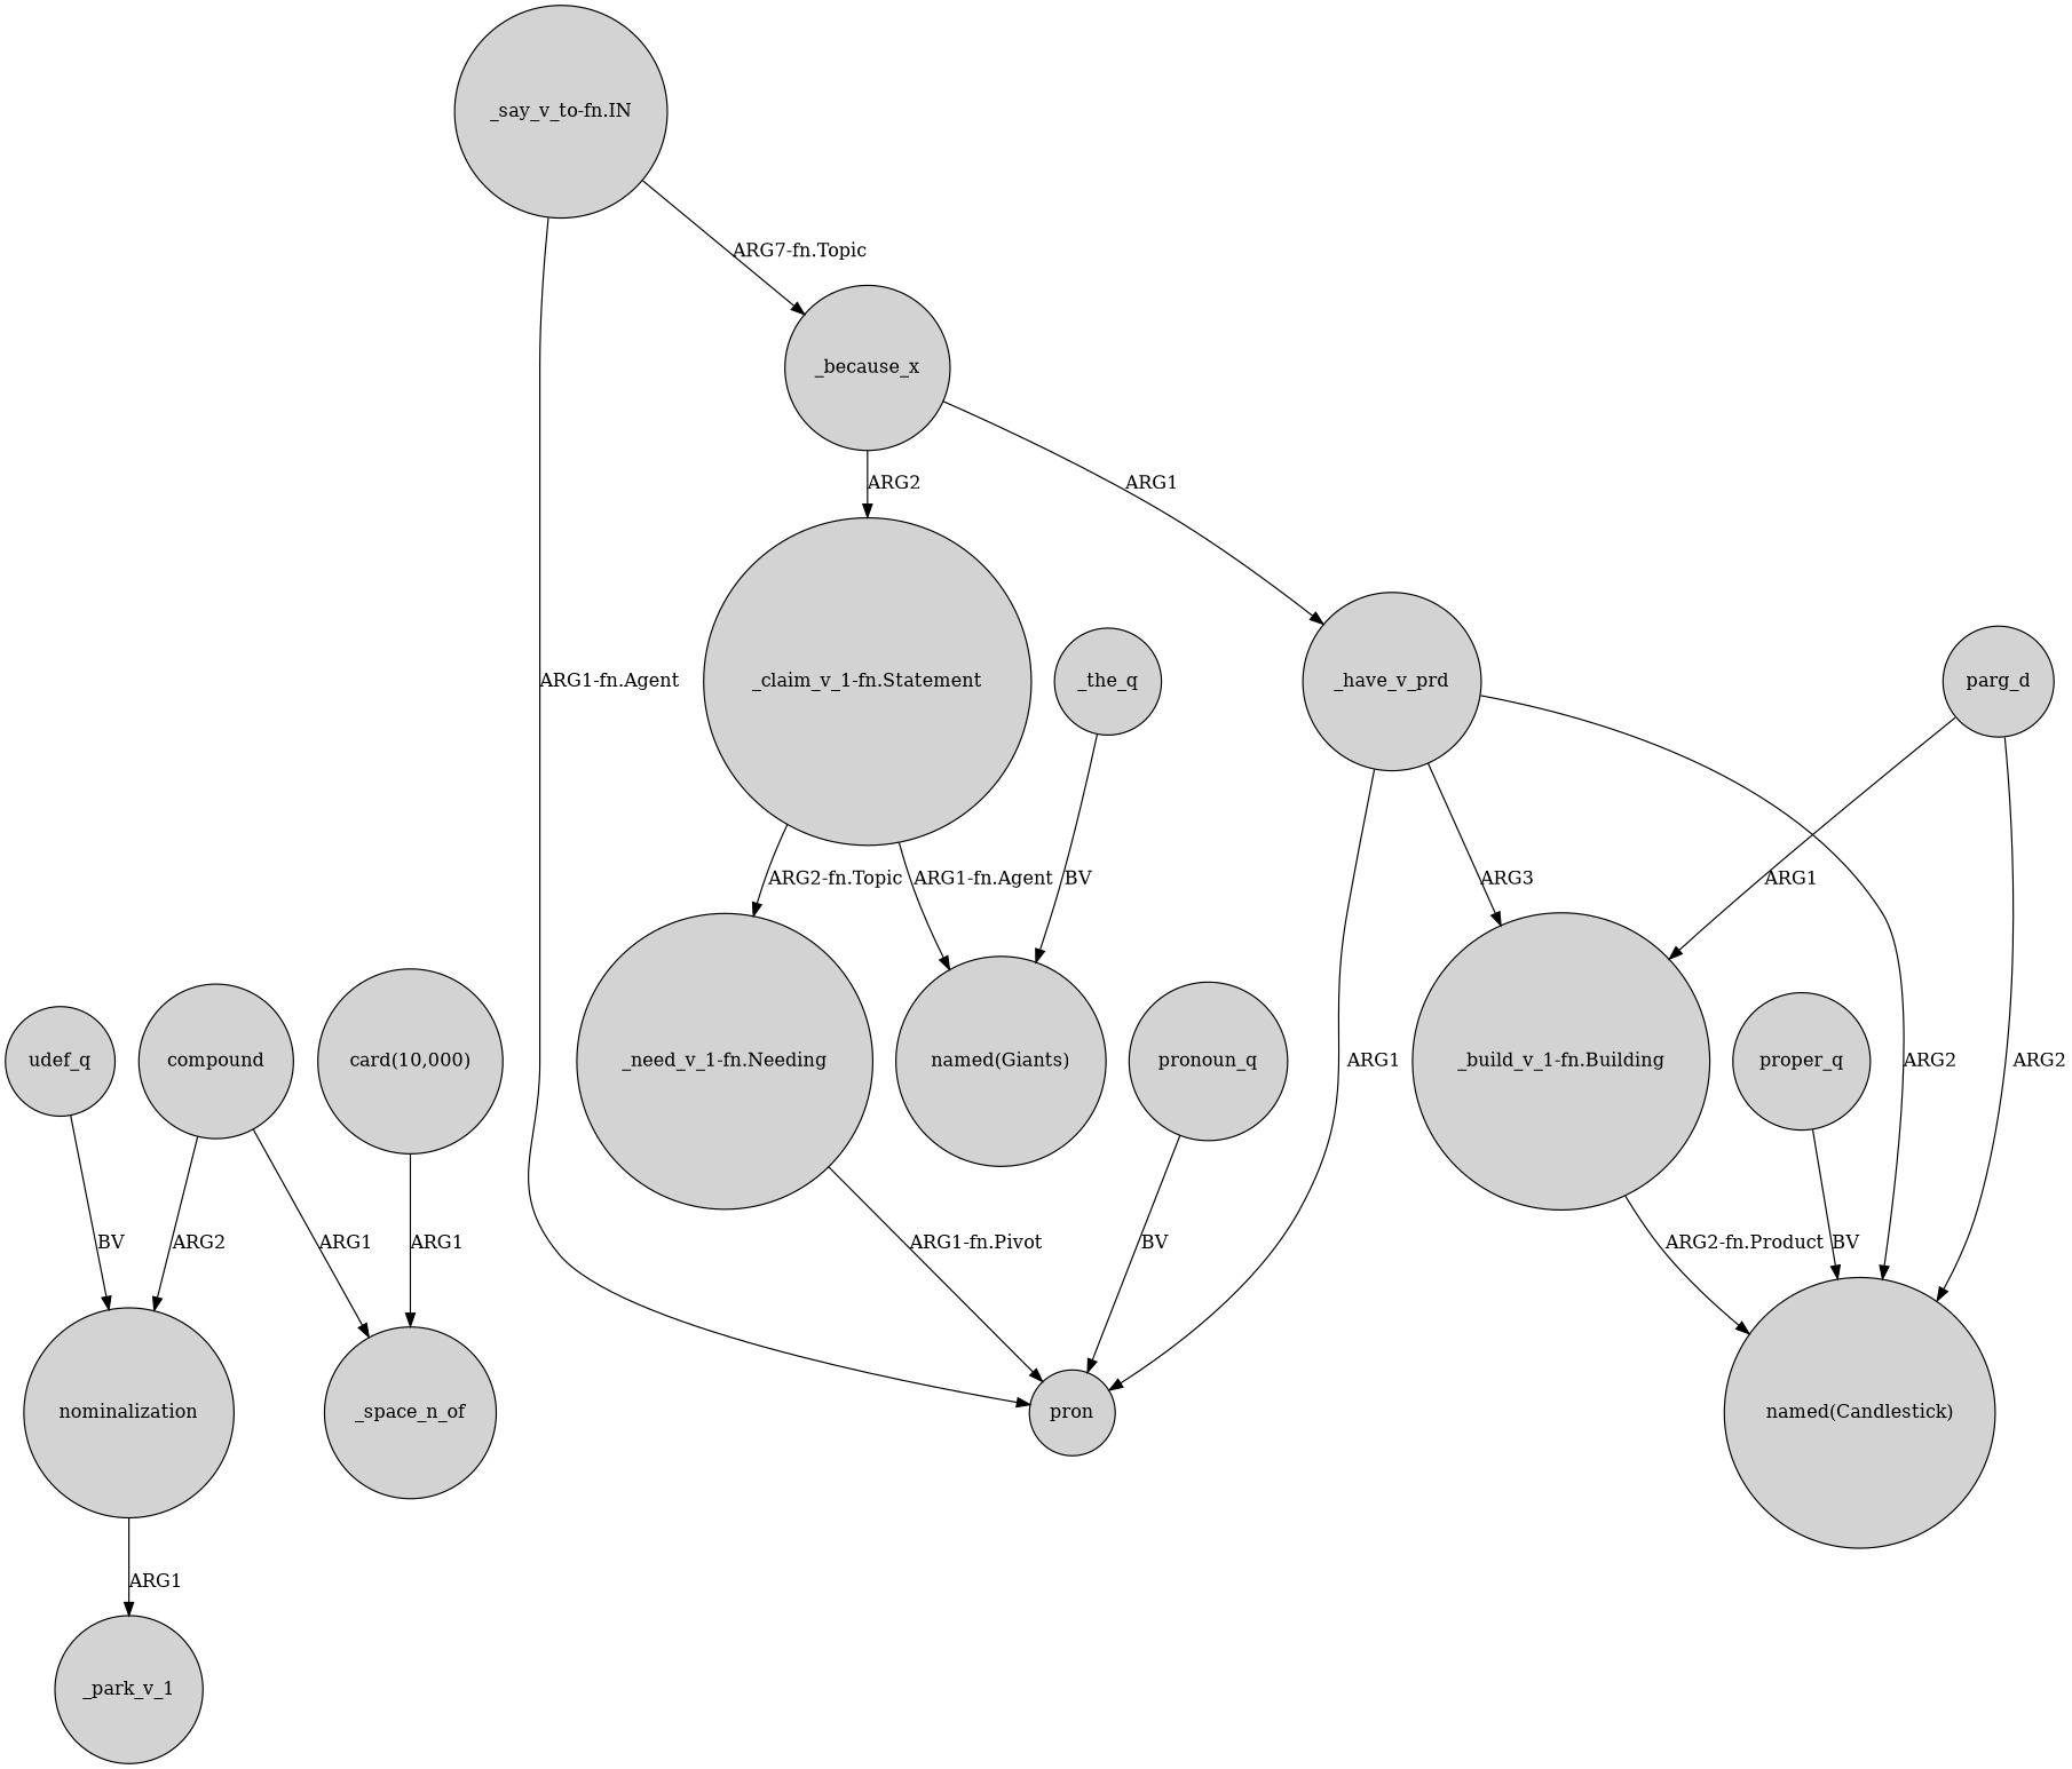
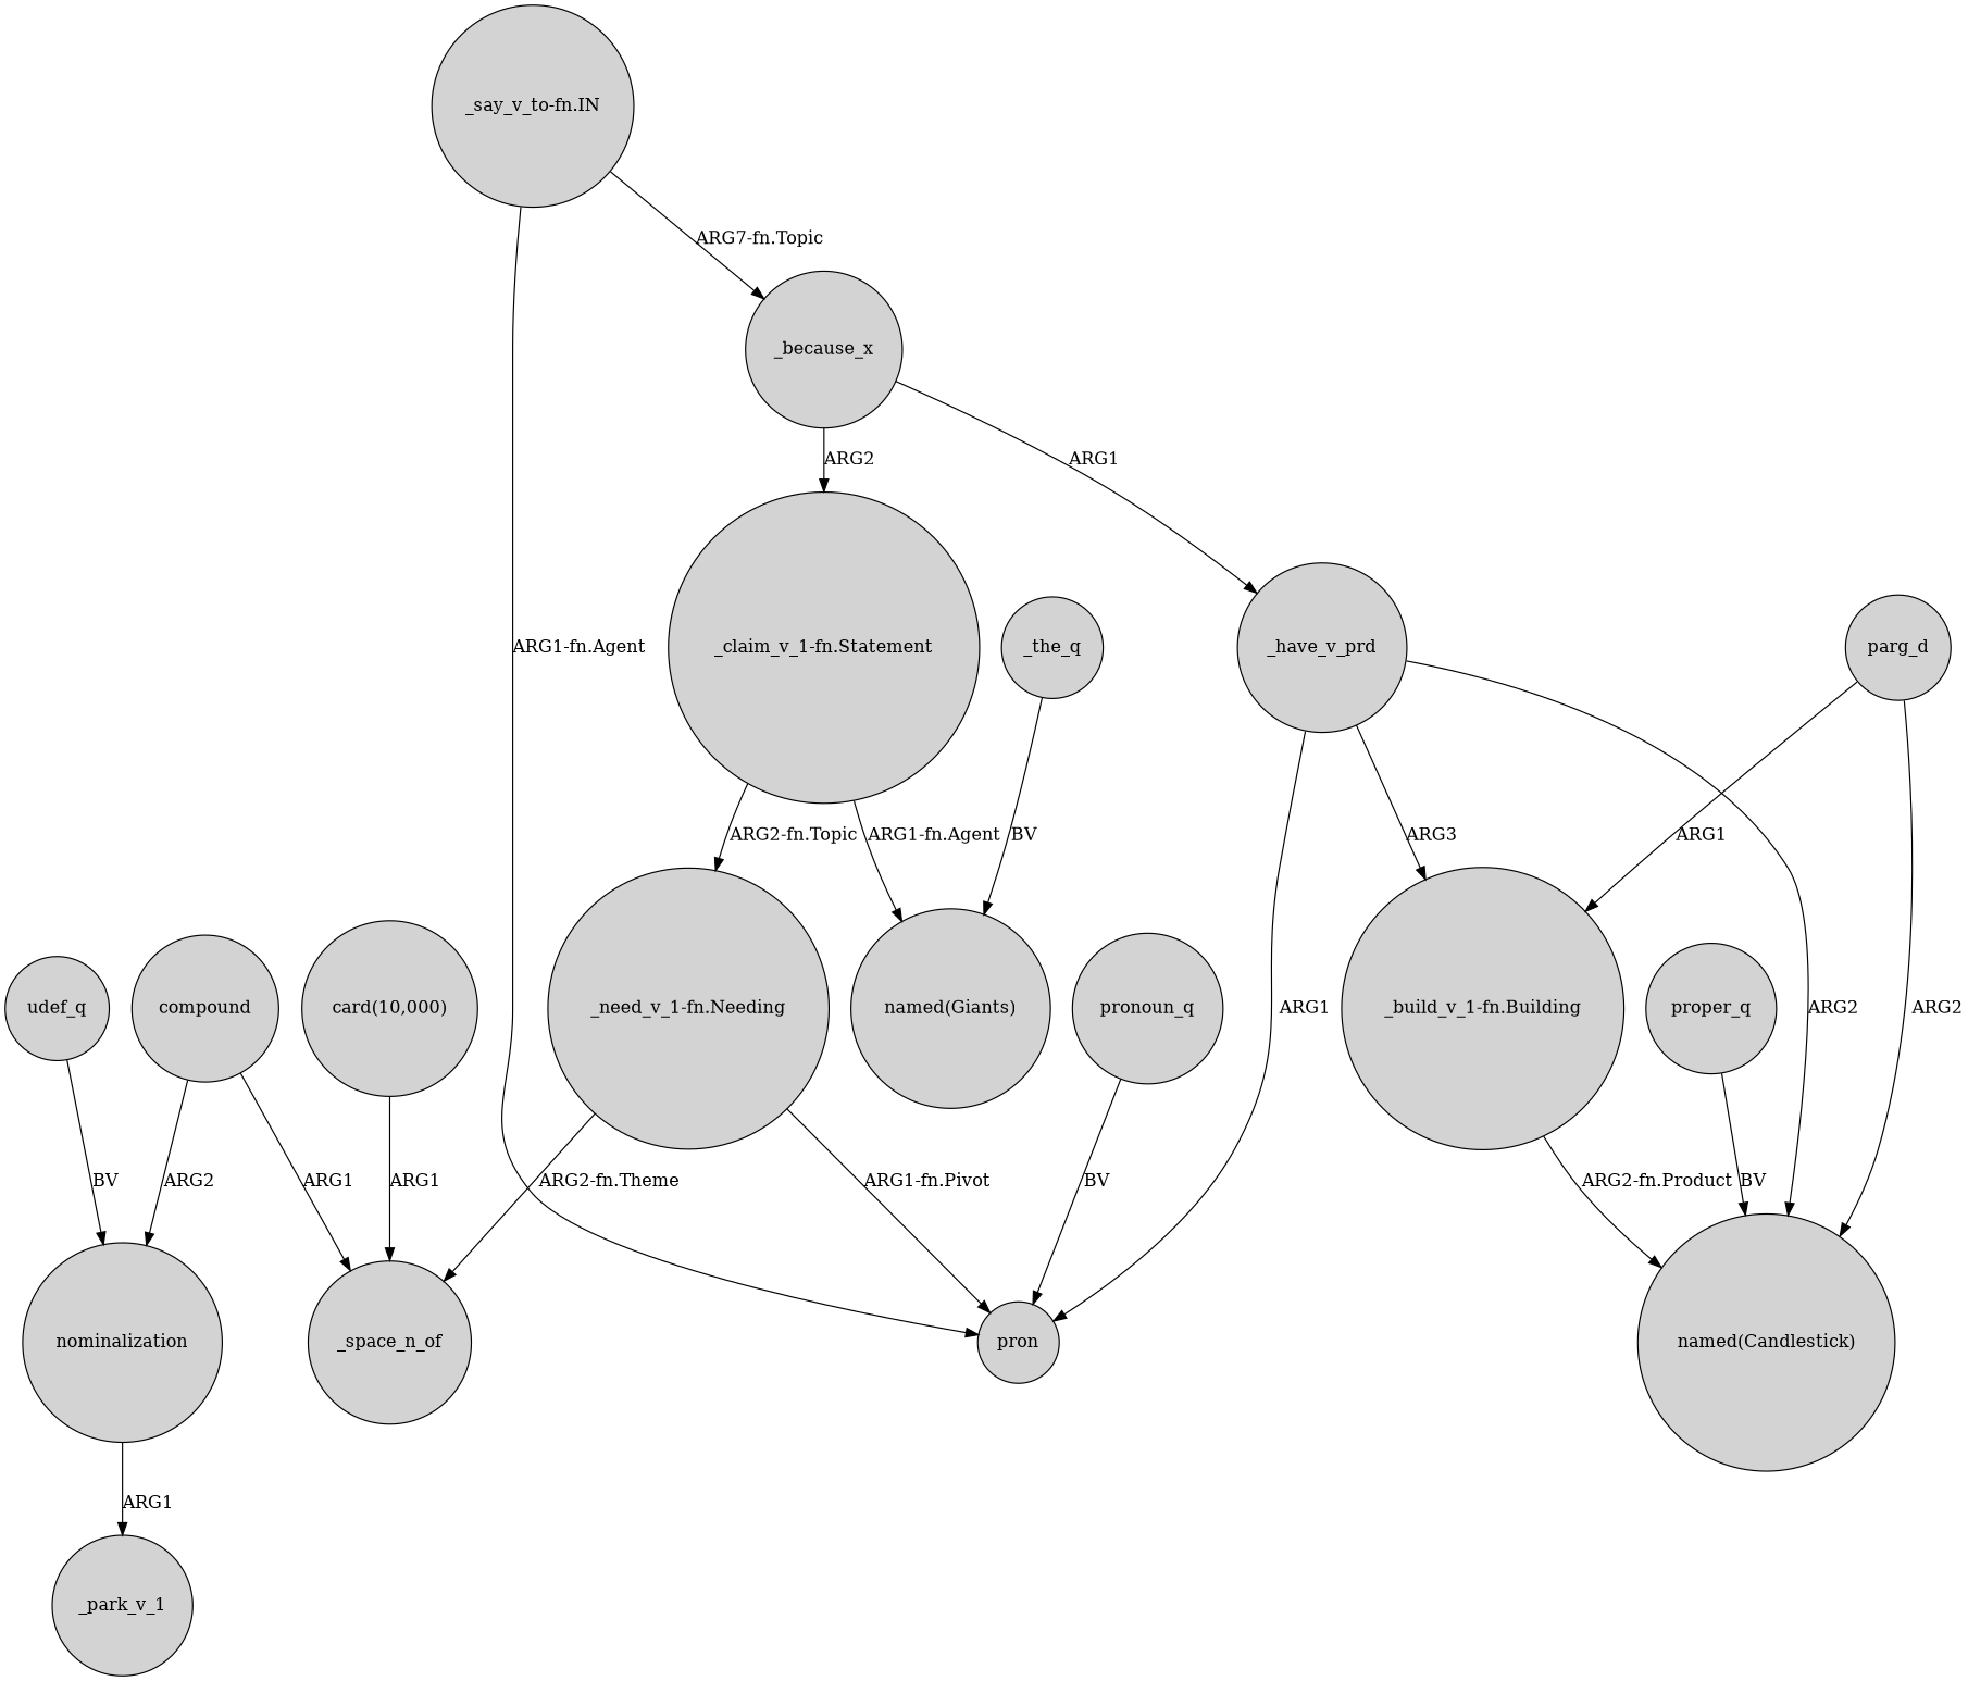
  digraph {
    node [shape=circle style=filled]
    _have_v_prd
    pron
    "_build_v_1-fn.Building"
    "named(Candlestick)"
    _because_x
    "_claim_v_1-fn.Statement"
    "named(Giants)"
    "_need_v_1-fn.Needing"
    _space_n_of
    compound
    nominalization
    _park_v_1
    parg_d
    "_say_v_to-fn.IN"
    pronoun_q
    udef_q
    proper_q
    _the_q
    "card(10,000)"
    _have_v_prd -> pron [label=ARG1]
    _have_v_prd -> "_build_v_1-fn.Building" [label=ARG3]
    _have_v_prd -> "named(Candlestick)" [label=ARG2]
    "_build_v_1-fn.Building" -> "named(Candlestick)" [label="ARG2-fn.Product"]
    _because_x -> _have_v_prd [label=ARG1]
    _because_x -> "_claim_v_1-fn.Statement" [label=ARG2]
    "_claim_v_1-fn.Statement" -> "named(Giants)" [label="ARG1-fn.Agent"]
    "_claim_v_1-fn.Statement" -> "_need_v_1-fn.Needing" [label="ARG2-fn.Topic"]
    "_need_v_1-fn.Needing" -> pron [label="ARG1-fn.Pivot"]
+   "_need_v_1-fn.Needing" -> _space_n_of [label="ARG2-fn.Theme"]
    compound -> _space_n_of [label=ARG1]
    compound -> nominalization [label=ARG2]
    nominalization -> _park_v_1 [label=ARG1]
    parg_d -> "_build_v_1-fn.Building" [label=ARG1]
    parg_d -> "named(Candlestick)" [label=ARG2]
    "_say_v_to-fn.IN" -> pron [label="ARG1-fn.Agent"]
    "_say_v_to-fn.IN" -> _because_x [label="ARG7-fn.Topic"]
    pronoun_q -> pron [label=BV]
    udef_q -> nominalization [label=BV]
    proper_q -> "named(Candlestick)" [label=BV]
    _the_q -> "named(Giants)" [label=BV]
    "card(10,000)" -> _space_n_of [label=ARG1]
  }
